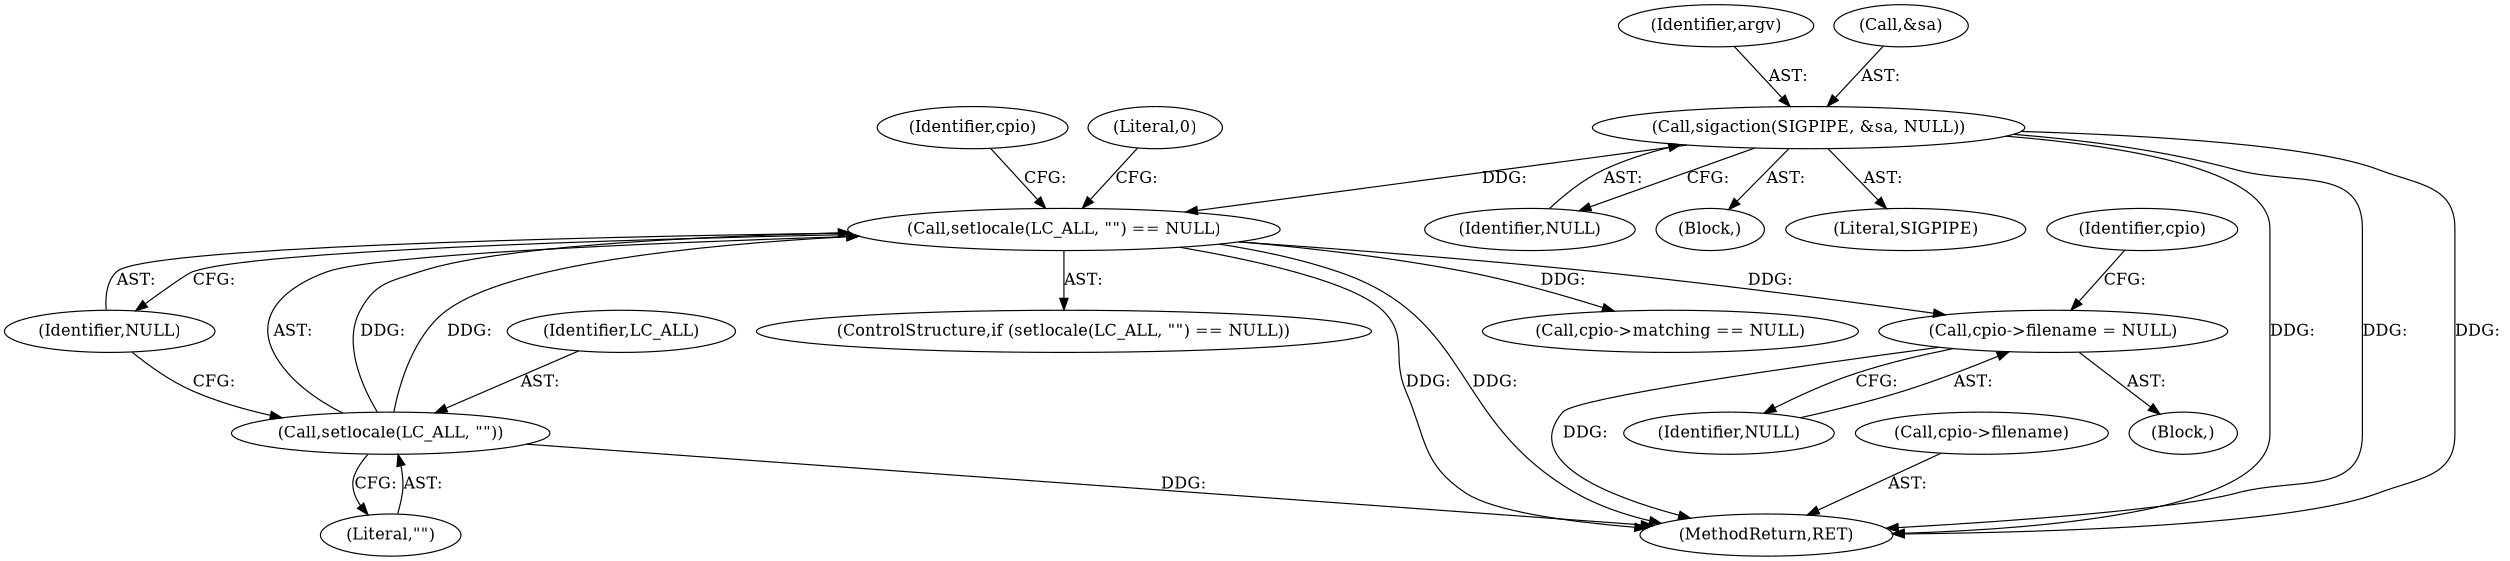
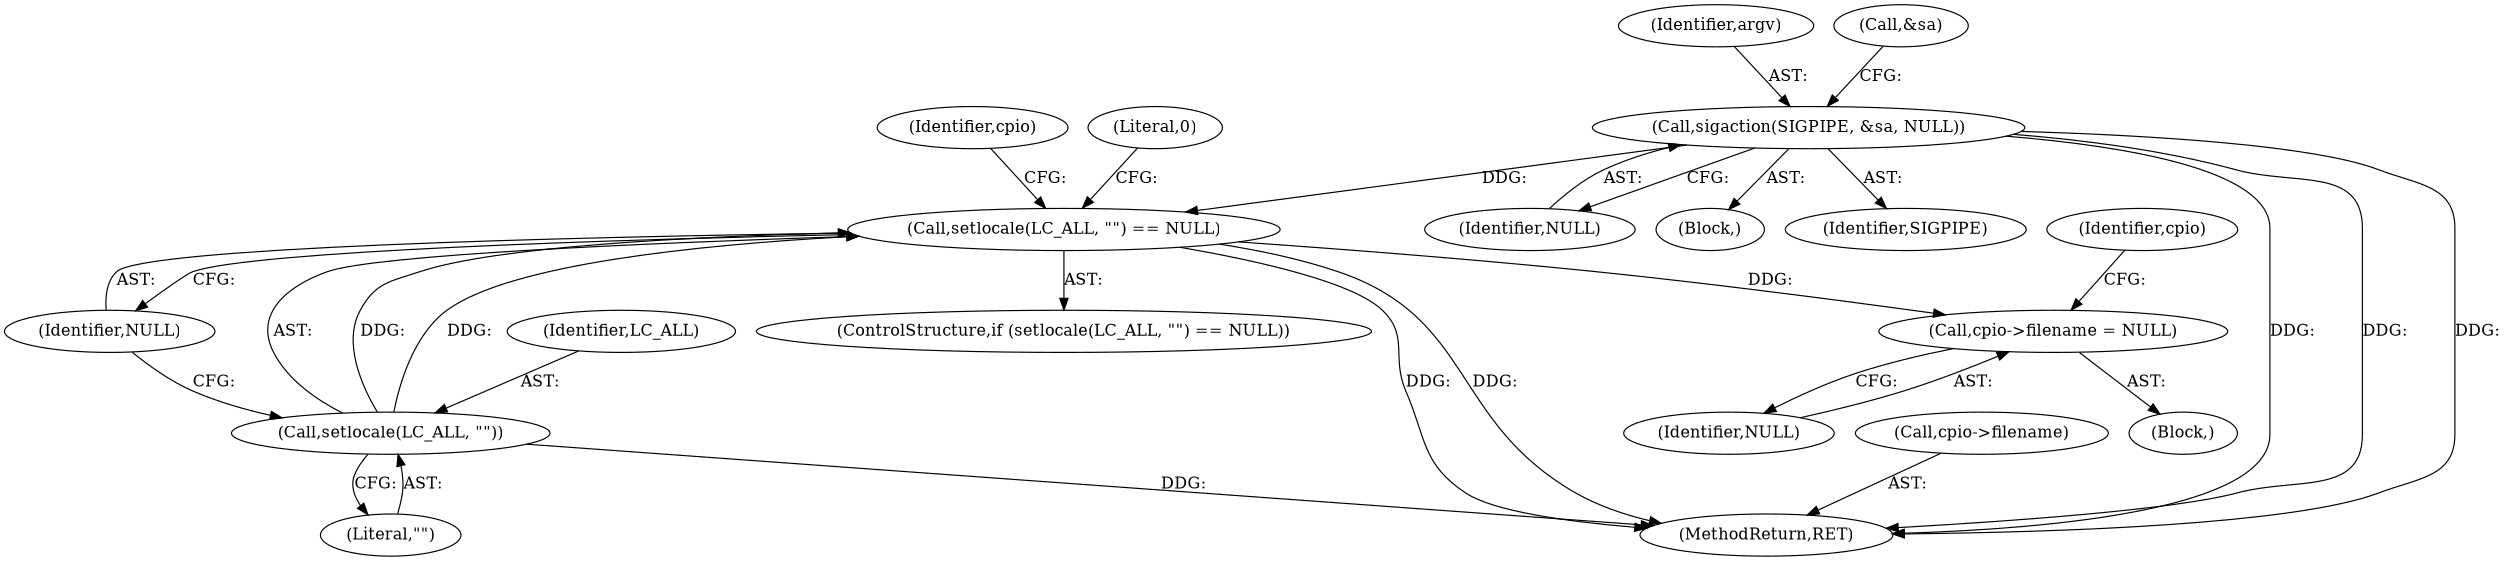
  digraph {
    n1 [label="(Call,cpio->filename = NULL)"]
    n2 [label="(MethodReturn,RET)"]
    n3 [label="(Block,)"]
    n4 [label="(Identifier,NULL)"]
    n5 [label="(Call,setlocale(LC_ALL, \"\") == NULL)"]
-   n6 [label="(Call,cpio->matching == NULL)"]
    n7 [label="(Identifier,NULL)"]
    n8 [label="(ControlStructure,if (setlocale(LC_ALL, \"\") == NULL))"]
    n9 [label="(Call,setlocale(LC_ALL, \"\"))"]
    n10 [label="(Literal,\"\")"]
    n11 [label="(Call,sigaction(SIGPIPE, &sa, NULL))"]
    n12 [label="(Identifier,NULL)"]
    n13 [label="(Block,)"]
-   n14 [label="(Literal,SIGPIPE)"]
+   n14 [label="(Identifier,SIGPIPE)"]
    n15 [label="(Identifier,cpio)"]
    n16 [label="(Identifier,cpio)"]
    n17 [label="(Call,cpio->filename)"]
    n18 [label="(Identifier,LC_ALL)"]
    n19 [label="(Identifier,argv)"]
    n20 [label="(Literal,0)"]
    n21 [label="(Call,&sa)"]
-   n1 -> n2 [label="DDG: "]
    n1 -> n3 [label="AST: "]
    n1 -> n4 [label="CFG: "]
    n4 -> n1 [label="AST: "]
    n5 -> n1 [label="DDG: "]
    n5 -> n2 [label="DDG: "]
    n5 -> n2 [label="DDG: "]
-   n5 -> n6 [label="DDG: "]
    n5 -> n7 [label="CFG: "]
    n5 -> n8 [label="AST: "]
    n7 -> n5 [label="AST: "]
    n7 -> n9 [label="CFG: "]
    n9 -> n2 [label="DDG: "]
    n9 -> n5 [label="AST: "]
    n9 -> n5 [label="DDG: "]
    n9 -> n5 [label="DDG: "]
    n9 -> n10 [label="CFG: "]
    n10 -> n9 [label="AST: "]
    n11 -> n2 [label="DDG: "]
    n11 -> n2 [label="DDG: "]
    n11 -> n2 [label="DDG: "]
    n11 -> n5 [label="DDG: "]
    n11 -> n12 [label="CFG: "]
    n11 -> n13 [label="AST: "]
    n11 -> n14 [label="AST: "]
    n12 -> n11 [label="AST: "]
    n15 -> n5 [label="CFG: "]
    n16 -> n1 [label="CFG: "]
    n17 -> n2 [label="AST: "]
    n18 -> n9 [label="AST: "]
    n19 -> n11 [label="AST: "]
    n20 -> n5 [label="CFG: "]
-   n21 -> n11 [label="AST: "]
+   n21 -> n11 [label="CFG: "]
  }
